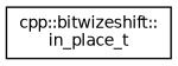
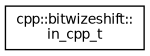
  digraph {
    rankdir=LR
-   n1 [color=black fillcolor=white fontname=Helvetica fontsize=10 height=0.2 label="cpp::bitwizeshift::\lin_place_t" shape=record style=filled width=0.4]
+   n1 [color=black fillcolor=white fontname=Helvetica fontsize=10 height=0.2 label="cpp::bitwizeshift::\lin_cpp_t" shape=record style=filled width=0.4]
  }
